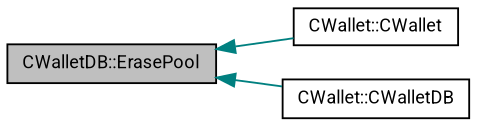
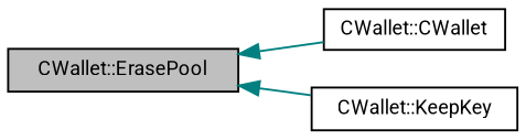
  digraph {
    fontname=Roboto
    rankdir=LR
    node [color=black fillcolor=white fontname=Roboto fontsize=10 shape=record style=filled]
    edge [color=teal dir=back fontname=Roboto fontsize=10 labelfontname=Helvetica labelfontsize=10 style=solid]
-   n1 [fillcolor=grey75 fontcolor=black height=0.2 label="CWalletDB::ErasePool" width=0.4]
+   n1 [fillcolor=grey75 fontcolor=black height=0.2 label="CWallet::ErasePool" width=0.4]
    n2 [height=0.2 label="CWallet::CWallet" width=0.4]
-   n3 [height=0.2 label="CWallet::CWalletDB" width=0.4]
+   n3 [height=0.2 label="CWallet::KeepKey" width=0.4]
    n1 -> n2
    n1 -> n3
  }
